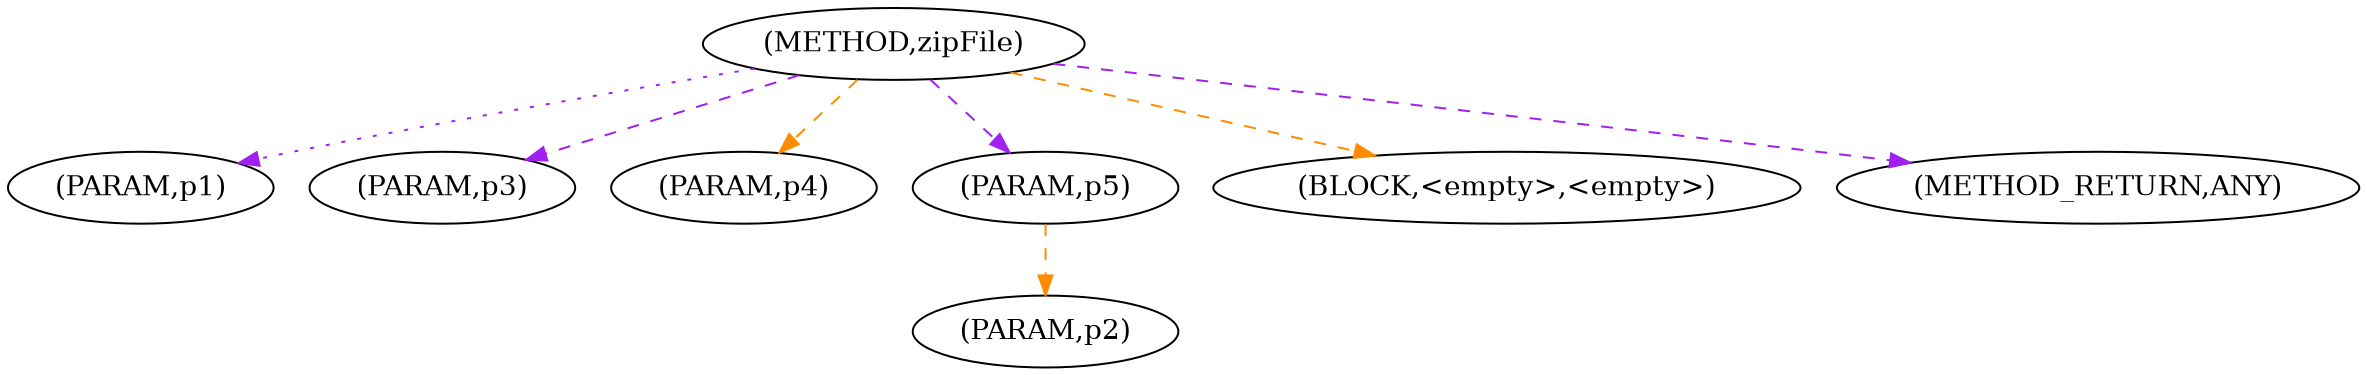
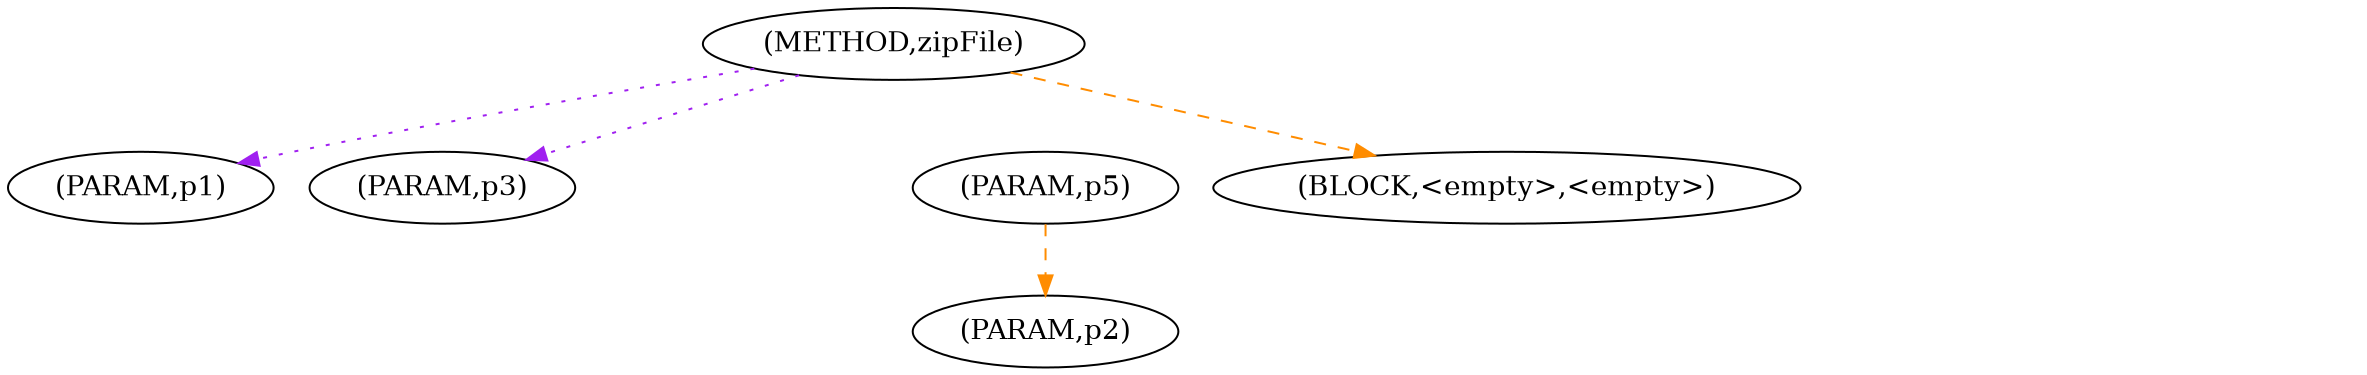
  digraph {
    edge [color=purple style=dashed]
    n1 [label=<(METHOD,zipFile)>]
    n2 [label=<(PARAM,p1)>]
    n3 [label=<(PARAM,p3)>]
-   n4 [label=<(PARAM,p4)>]
    n5 [label=<(PARAM,p5)>]
    n6 [label=<(BLOCK,&lt;empty&gt;,&lt;empty&gt;)>]
-   n7 [label=<(METHOD_RETURN,ANY)>]
    n8 [label=<(PARAM,p2)>]
    n1 -> n2 [style=dotted]
-   n1 -> n3
-   n1 -> n4 [color=darkorange]
-   n1 -> n5
+   n1 -> n3 [style=dotted]
    n1 -> n6 [color=darkorange]
-   n1 -> n7
    n5 -> n8 [color=darkorange]
  }
